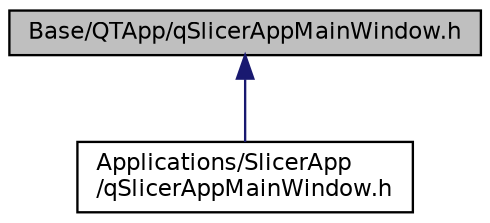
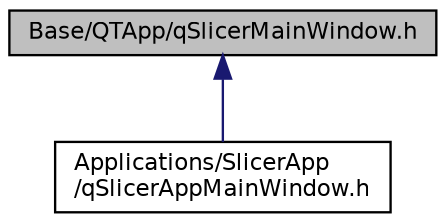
  digraph {
    node [color=black fontname=Helvetica fontsize=10 shape=record]
-   n1 [fillcolor=grey75 fontcolor=black height=0.2 label="Base/QTApp/qSlicerAppMainWindow.h" style=filled width=0.4]
+   n1 [fillcolor=grey75 fontcolor=black height=0.2 label="Base/QTApp/qSlicerMainWindow.h" style=filled width=0.4]
    n2 [height=0.2 label="Applications/SlicerApp\l/qSlicerAppMainWindow.h" width=0.4]
    n1 -> n2 [color=midnightblue dir=back fontname=Helvetica fontsize=10 labelfontname=Helvetica labelfontsize=10 style=solid]
  }
